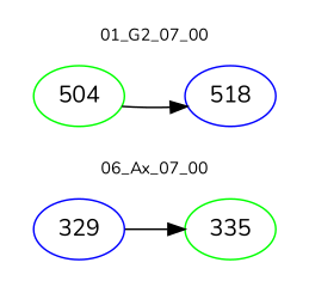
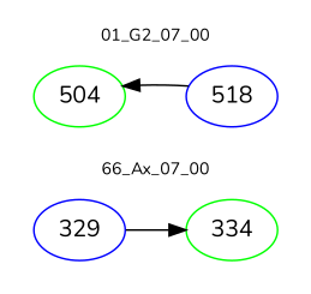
  digraph {
    fontname=Nunito
    rankdir=LR
    node [color=blue fontname=Nunito]
    edge [color=black fontname=Nunito]
    n1 [label=329]
-   n2 [color=green label=335]
+   n2 [color=green label=334]
    n3 [color=green label=504]
    n4 [label=518]
    subgraph cluster_1 {
      color=white
      fontsize=10
-     label="06_Ax_07_00"
+     label="66_Ax_07_00"
      n1
      n2
    }
    subgraph cluster_2 {
      color=white
      fontsize=10
      label="01_G2_07_00"
      n3
      n4
    }
    n1 -> n2
-   n3 -> n4
+   n4 -> n3
  }
